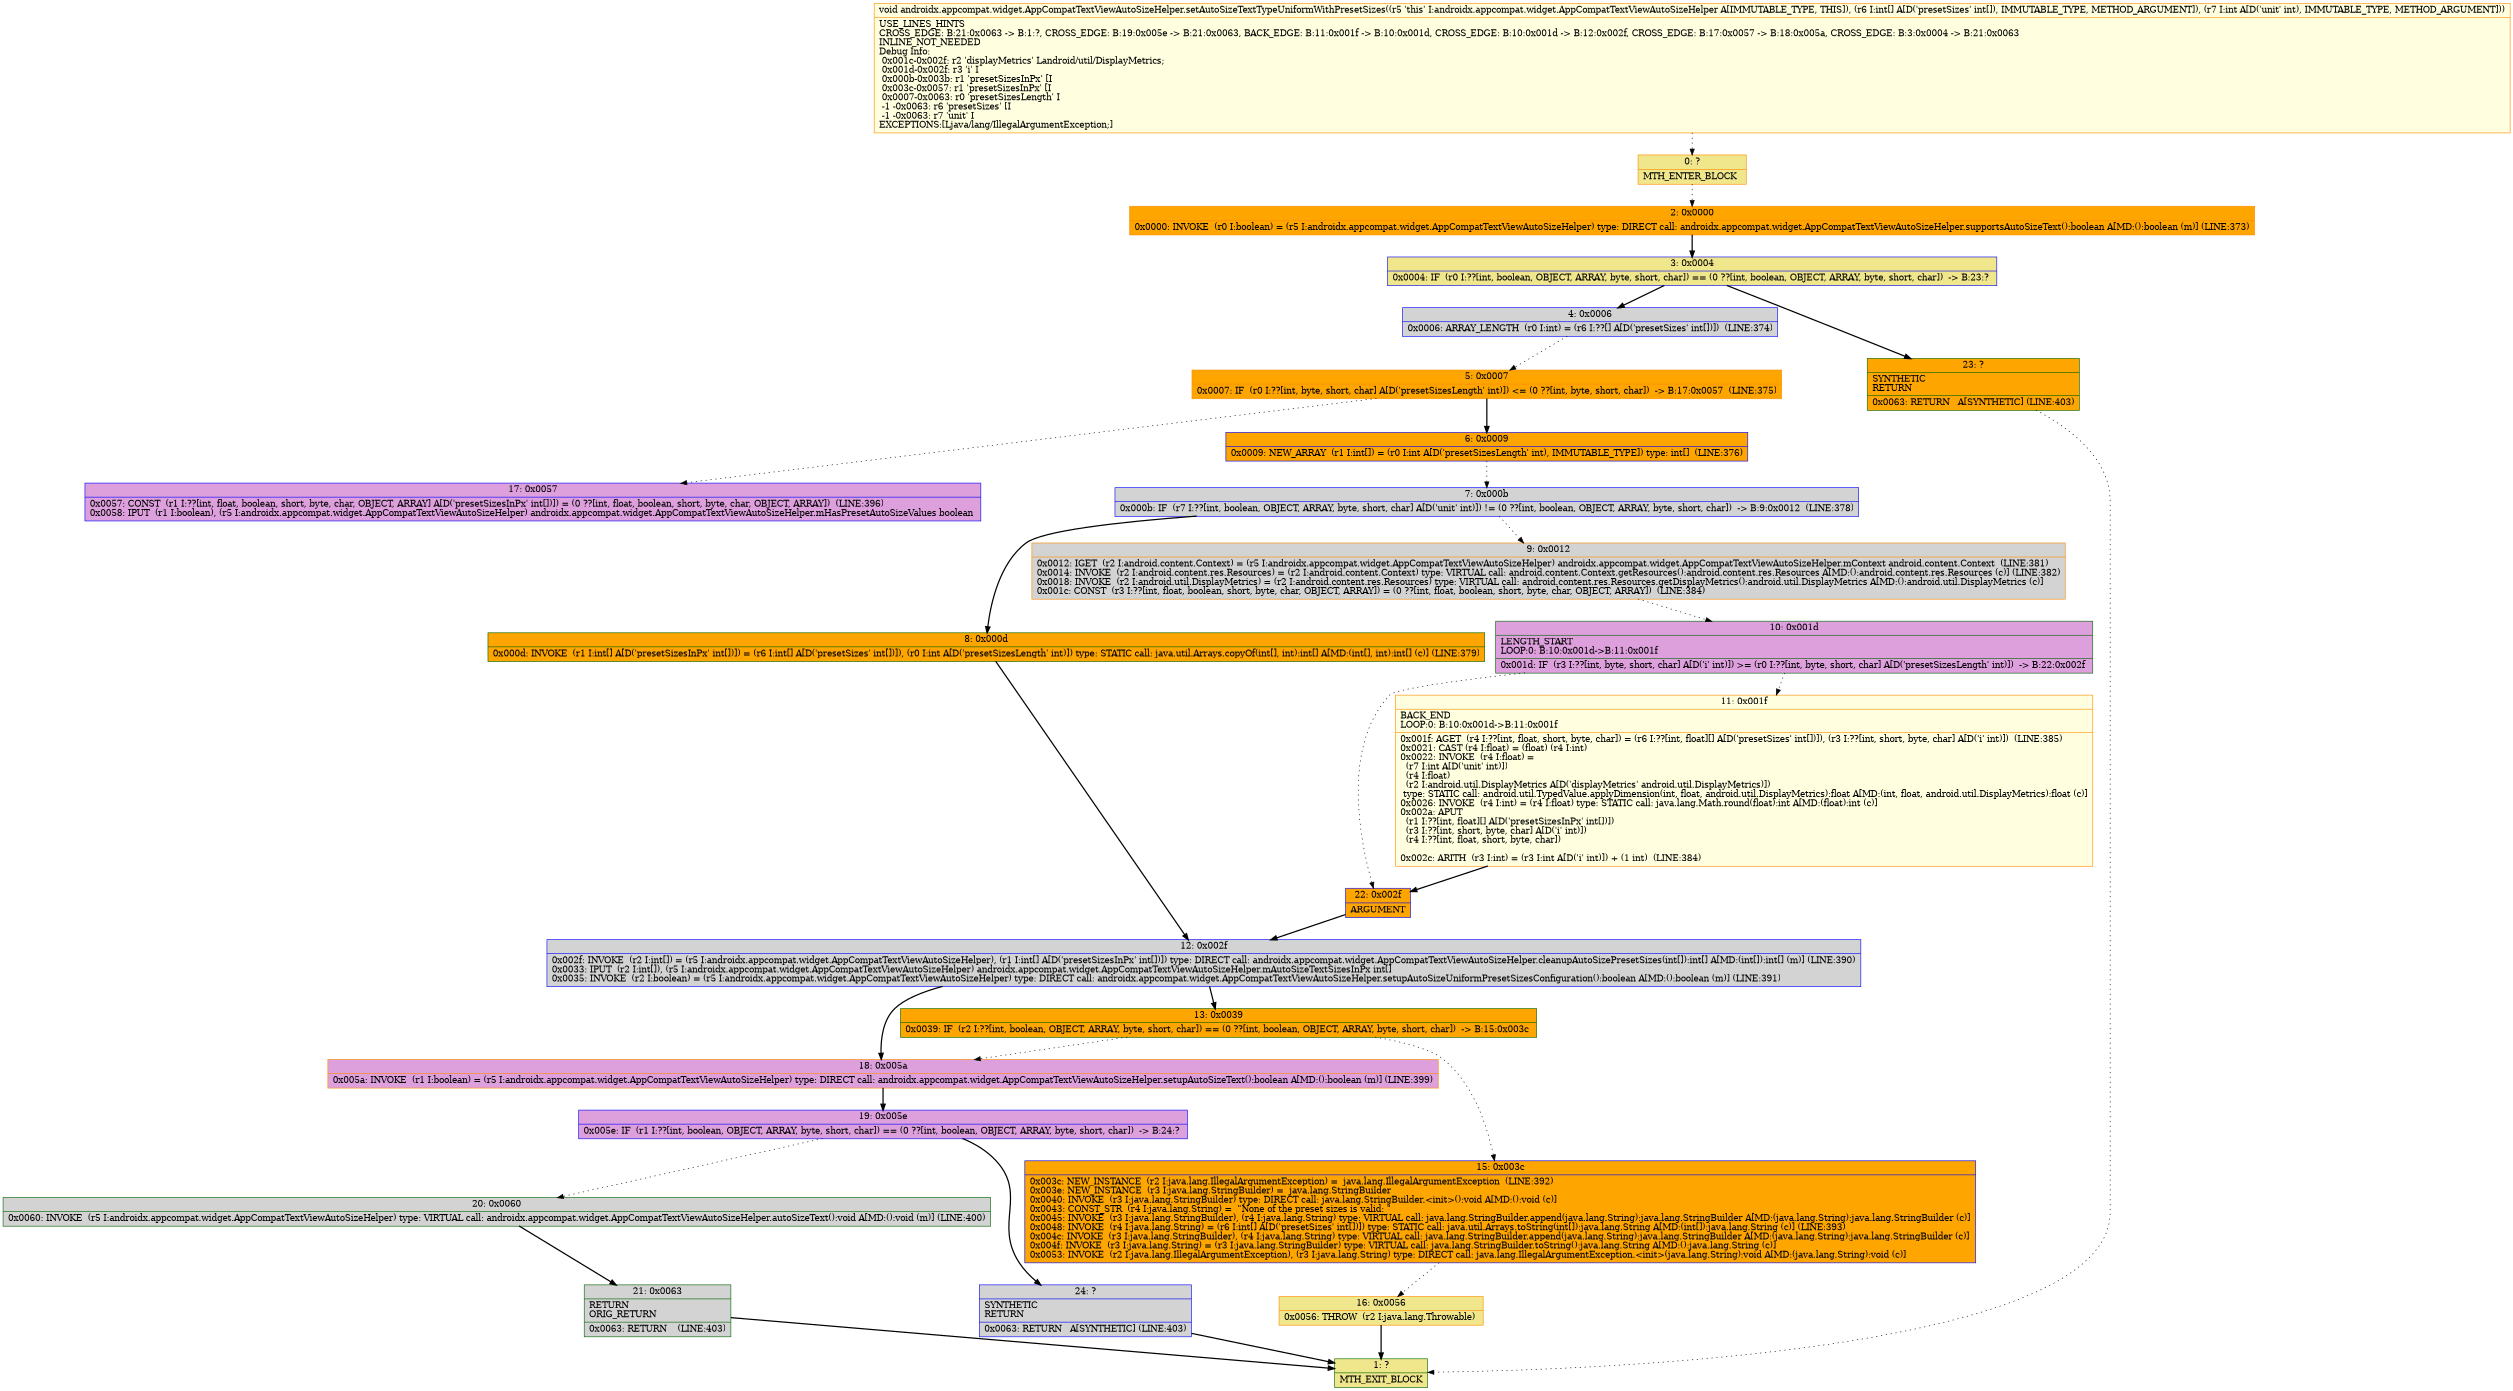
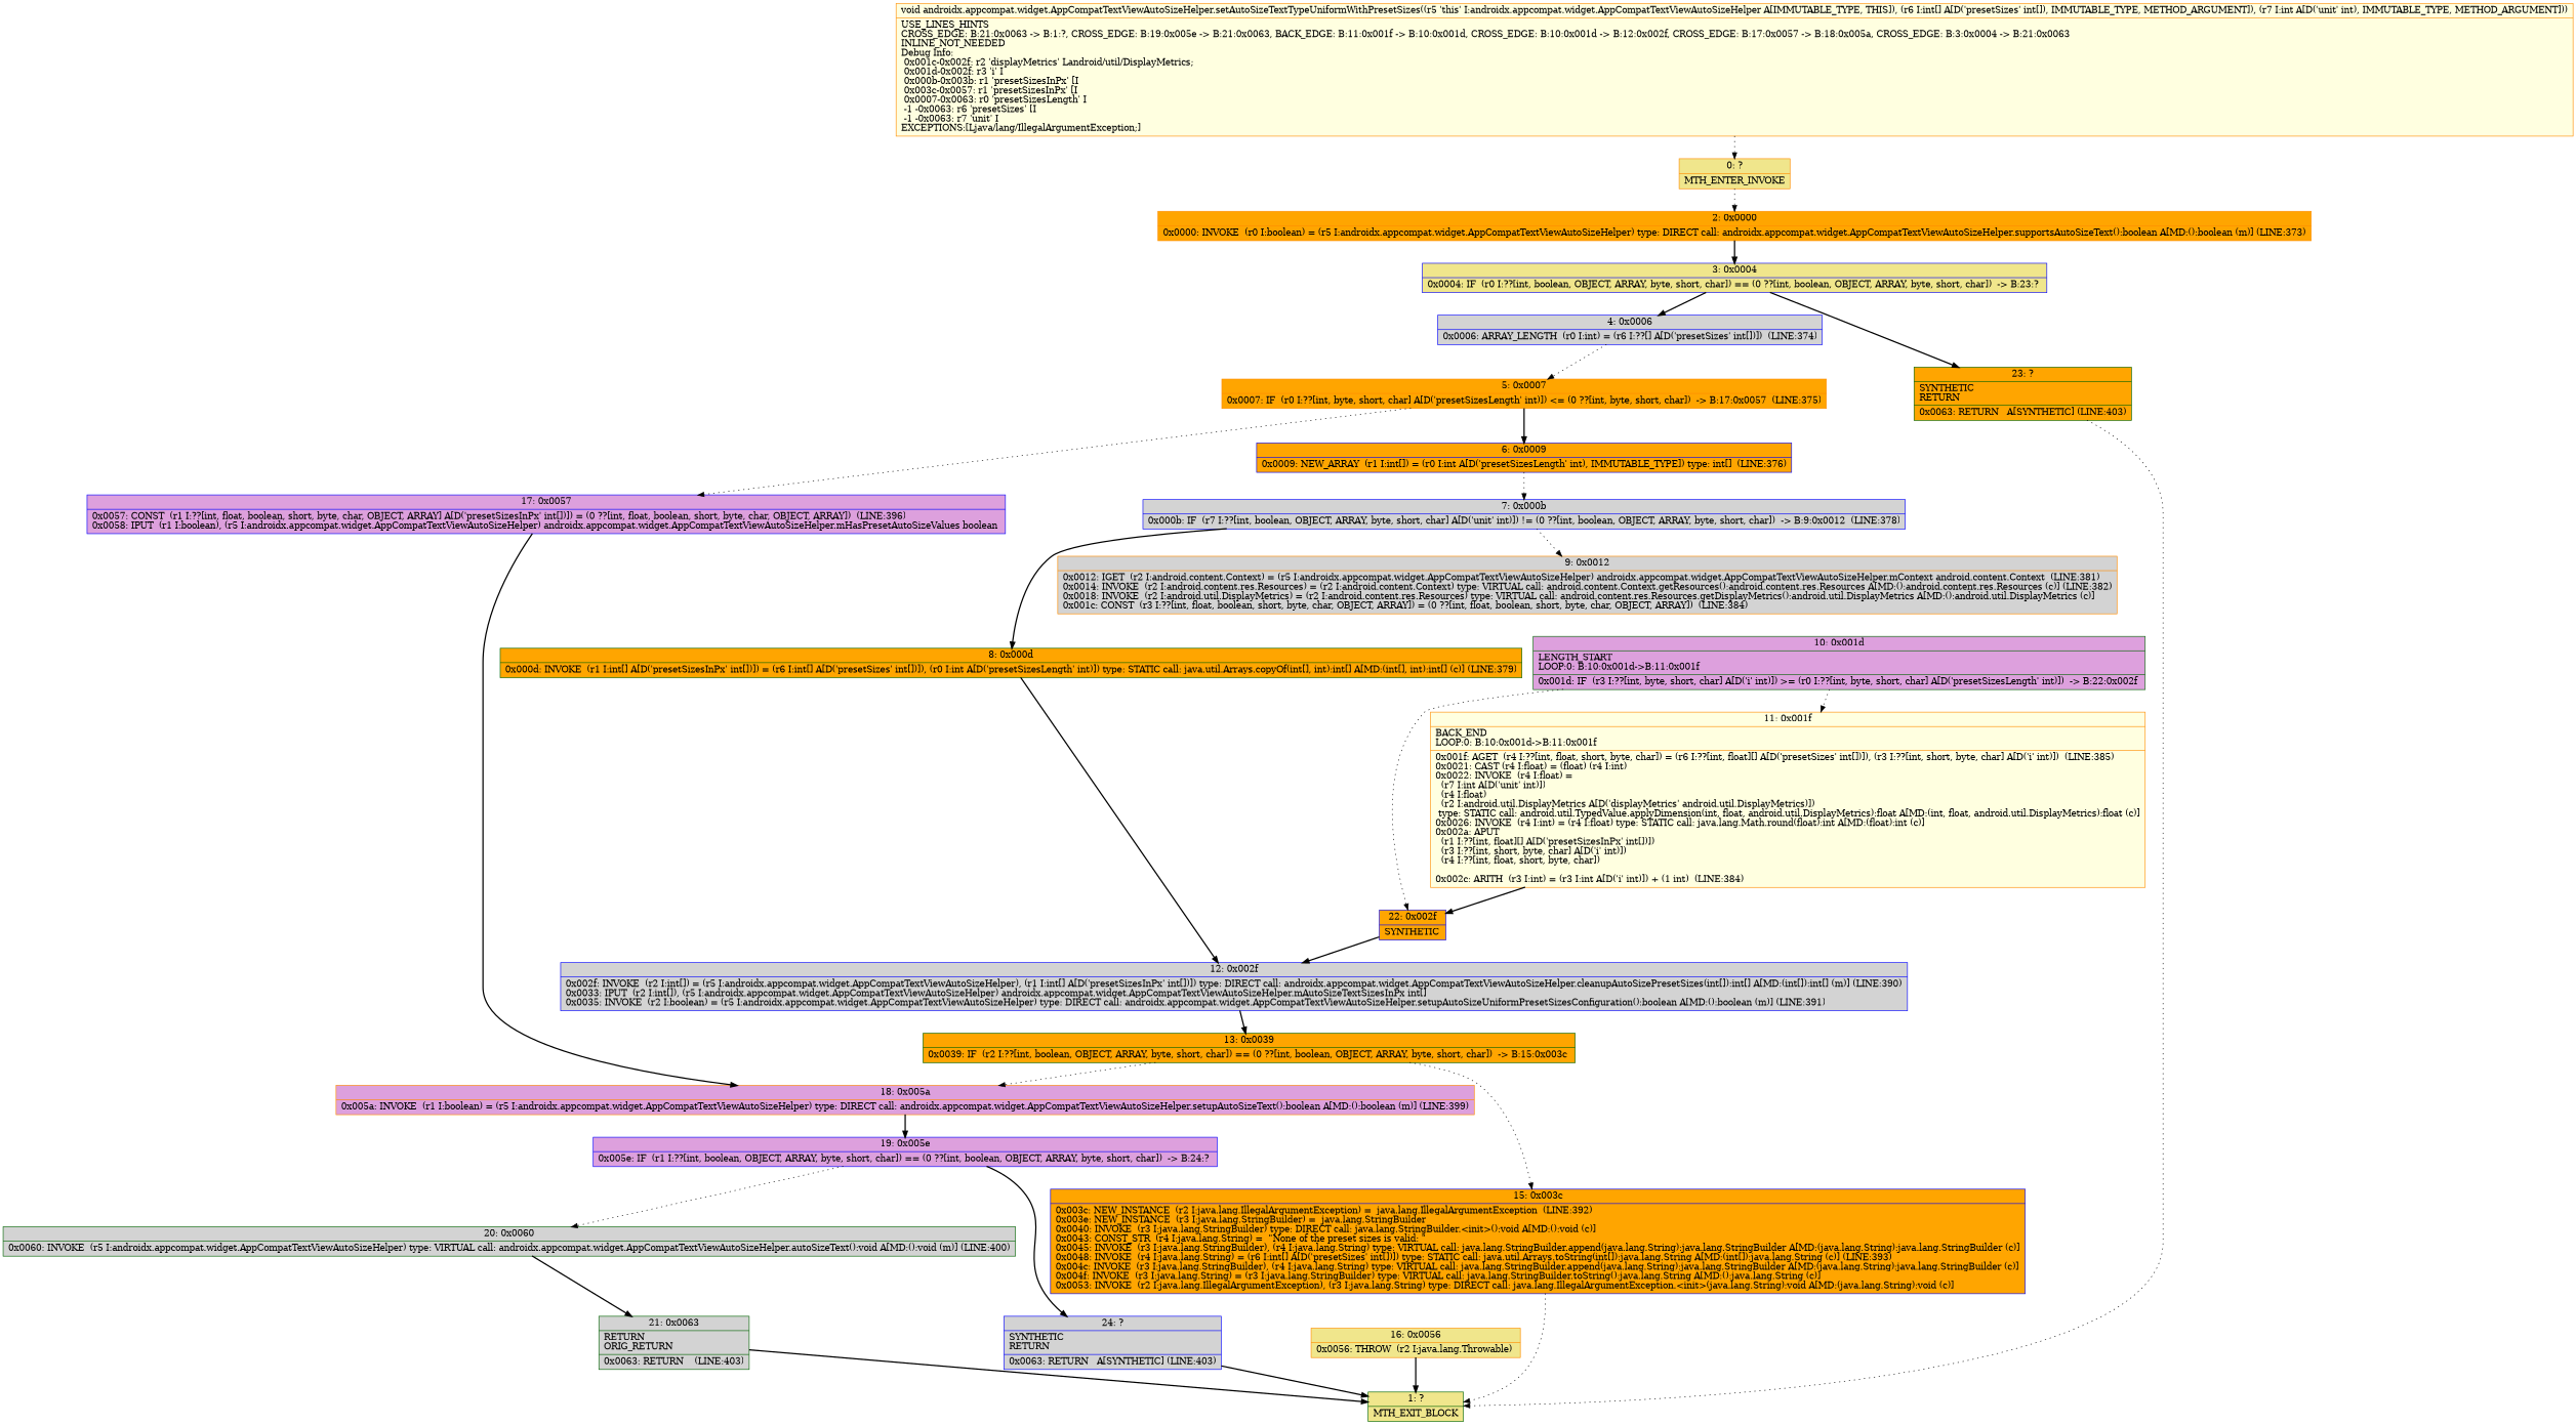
  digraph {
    node [color=blue fillcolor=orange shape=record style=filled]
    edge [style=bold]
-   n1 [color=darkorange fillcolor=khaki label="{0\:\ ?|MTH_ENTER_BLOCK\l}"]
+   n1 [color=darkorange fillcolor=khaki label="{0\:\ ?|MTH_ENTER_INVOKE\l}"]
    n2 [color=darkorange label="{2\:\ 0x0000|0x0000: INVOKE  (r0 I:boolean) = (r5 I:androidx.appcompat.widget.AppCompatTextViewAutoSizeHelper) type: DIRECT call: androidx.appcompat.widget.AppCompatTextViewAutoSizeHelper.supportsAutoSizeText():boolean A[MD:():boolean (m)] (LINE:373)\l}"]
    n3 [fillcolor=khaki label="{3\:\ 0x0004|0x0004: IF  (r0 I:??[int, boolean, OBJECT, ARRAY, byte, short, char]) == (0 ??[int, boolean, OBJECT, ARRAY, byte, short, char])  \-\> B:23:? \l}"]
    n4 [fillcolor=lightgrey label="{4\:\ 0x0006|0x0006: ARRAY_LENGTH  (r0 I:int) = (r6 I:??[] A[D('presetSizes' int[])])  (LINE:374)\l}"]
    n5 [color=darkgreen label="{23\:\ ?|SYNTHETIC\lRETURN\l|0x0063: RETURN   A[SYNTHETIC] (LINE:403)\l}"]
    n6 [color=darkorange label="{5\:\ 0x0007|0x0007: IF  (r0 I:??[int, byte, short, char] A[D('presetSizesLength' int)]) \<= (0 ??[int, byte, short, char])  \-\> B:17:0x0057  (LINE:375)\l}"]
    n7 [color=darkgreen fillcolor=khaki label="{1\:\ ?|MTH_EXIT_BLOCK\l}"]
    n8 [label="{6\:\ 0x0009|0x0009: NEW_ARRAY  (r1 I:int[]) = (r0 I:int A[D('presetSizesLength' int), IMMUTABLE_TYPE]) type: int[]  (LINE:376)\l}"]
    n9 [fillcolor=plum label="{17\:\ 0x0057|0x0057: CONST  (r1 I:??[int, float, boolean, short, byte, char, OBJECT, ARRAY] A[D('presetSizesInPx' int[])]) = (0 ??[int, float, boolean, short, byte, char, OBJECT, ARRAY])  (LINE:396)\l0x0058: IPUT  (r1 I:boolean), (r5 I:androidx.appcompat.widget.AppCompatTextViewAutoSizeHelper) androidx.appcompat.widget.AppCompatTextViewAutoSizeHelper.mHasPresetAutoSizeValues boolean \l}"]
    n10 [fillcolor=lightgrey label="{7\:\ 0x000b|0x000b: IF  (r7 I:??[int, boolean, OBJECT, ARRAY, byte, short, char] A[D('unit' int)]) != (0 ??[int, boolean, OBJECT, ARRAY, byte, short, char])  \-\> B:9:0x0012  (LINE:378)\l}"]
    n11 [color=darkorange fillcolor=plum label="{18\:\ 0x005a|0x005a: INVOKE  (r1 I:boolean) = (r5 I:androidx.appcompat.widget.AppCompatTextViewAutoSizeHelper) type: DIRECT call: androidx.appcompat.widget.AppCompatTextViewAutoSizeHelper.setupAutoSizeText():boolean A[MD:():boolean (m)] (LINE:399)\l}"]
    n12 [color=darkgreen label="{8\:\ 0x000d|0x000d: INVOKE  (r1 I:int[] A[D('presetSizesInPx' int[])]) = (r6 I:int[] A[D('presetSizes' int[])]), (r0 I:int A[D('presetSizesLength' int)]) type: STATIC call: java.util.Arrays.copyOf(int[], int):int[] A[MD:(int[], int):int[] (c)] (LINE:379)\l}"]
    n13 [color=darkorange fillcolor=lightgrey label="{9\:\ 0x0012|0x0012: IGET  (r2 I:android.content.Context) = (r5 I:androidx.appcompat.widget.AppCompatTextViewAutoSizeHelper) androidx.appcompat.widget.AppCompatTextViewAutoSizeHelper.mContext android.content.Context  (LINE:381)\l0x0014: INVOKE  (r2 I:android.content.res.Resources) = (r2 I:android.content.Context) type: VIRTUAL call: android.content.Context.getResources():android.content.res.Resources A[MD:():android.content.res.Resources (c)] (LINE:382)\l0x0018: INVOKE  (r2 I:android.util.DisplayMetrics) = (r2 I:android.content.res.Resources) type: VIRTUAL call: android.content.res.Resources.getDisplayMetrics():android.util.DisplayMetrics A[MD:():android.util.DisplayMetrics (c)]\l0x001c: CONST  (r3 I:??[int, float, boolean, short, byte, char, OBJECT, ARRAY]) = (0 ??[int, float, boolean, short, byte, char, OBJECT, ARRAY])  (LINE:384)\l}"]
    n14 [fillcolor=lightgrey label="{12\:\ 0x002f|0x002f: INVOKE  (r2 I:int[]) = (r5 I:androidx.appcompat.widget.AppCompatTextViewAutoSizeHelper), (r1 I:int[] A[D('presetSizesInPx' int[])]) type: DIRECT call: androidx.appcompat.widget.AppCompatTextViewAutoSizeHelper.cleanupAutoSizePresetSizes(int[]):int[] A[MD:(int[]):int[] (m)] (LINE:390)\l0x0033: IPUT  (r2 I:int[]), (r5 I:androidx.appcompat.widget.AppCompatTextViewAutoSizeHelper) androidx.appcompat.widget.AppCompatTextViewAutoSizeHelper.mAutoSizeTextSizesInPx int[] \l0x0035: INVOKE  (r2 I:boolean) = (r5 I:androidx.appcompat.widget.AppCompatTextViewAutoSizeHelper) type: DIRECT call: androidx.appcompat.widget.AppCompatTextViewAutoSizeHelper.setupAutoSizeUniformPresetSizesConfiguration():boolean A[MD:():boolean (m)] (LINE:391)\l}"]
    n15 [color=darkgreen fillcolor=plum label="{10\:\ 0x001d|LENGTH_START\lLOOP:0: B:10:0x001d\-\>B:11:0x001f\l|0x001d: IF  (r3 I:??[int, byte, short, char] A[D('i' int)]) \>= (r0 I:??[int, byte, short, char] A[D('presetSizesLength' int)])  \-\> B:22:0x002f \l}"]
    n16 [color=darkgreen label="{13\:\ 0x0039|0x0039: IF  (r2 I:??[int, boolean, OBJECT, ARRAY, byte, short, char]) == (0 ??[int, boolean, OBJECT, ARRAY, byte, short, char])  \-\> B:15:0x003c \l}"]
    n17 [label="{15\:\ 0x003c|0x003c: NEW_INSTANCE  (r2 I:java.lang.IllegalArgumentException) =  java.lang.IllegalArgumentException  (LINE:392)\l0x003e: NEW_INSTANCE  (r3 I:java.lang.StringBuilder) =  java.lang.StringBuilder \l0x0040: INVOKE  (r3 I:java.lang.StringBuilder) type: DIRECT call: java.lang.StringBuilder.\<init\>():void A[MD:():void (c)]\l0x0043: CONST_STR  (r4 I:java.lang.String) =  \"None of the preset sizes is valid: \" \l0x0045: INVOKE  (r3 I:java.lang.StringBuilder), (r4 I:java.lang.String) type: VIRTUAL call: java.lang.StringBuilder.append(java.lang.String):java.lang.StringBuilder A[MD:(java.lang.String):java.lang.StringBuilder (c)]\l0x0048: INVOKE  (r4 I:java.lang.String) = (r6 I:int[] A[D('presetSizes' int[])]) type: STATIC call: java.util.Arrays.toString(int[]):java.lang.String A[MD:(int[]):java.lang.String (c)] (LINE:393)\l0x004c: INVOKE  (r3 I:java.lang.StringBuilder), (r4 I:java.lang.String) type: VIRTUAL call: java.lang.StringBuilder.append(java.lang.String):java.lang.StringBuilder A[MD:(java.lang.String):java.lang.StringBuilder (c)]\l0x004f: INVOKE  (r3 I:java.lang.String) = (r3 I:java.lang.StringBuilder) type: VIRTUAL call: java.lang.StringBuilder.toString():java.lang.String A[MD:():java.lang.String (c)]\l0x0053: INVOKE  (r2 I:java.lang.IllegalArgumentException), (r3 I:java.lang.String) type: DIRECT call: java.lang.IllegalArgumentException.\<init\>(java.lang.String):void A[MD:(java.lang.String):void (c)]\l}"]
    n18 [color=darkorange fillcolor=khaki label="{16\:\ 0x0056|0x0056: THROW  (r2 I:java.lang.Throwable) \l}"]
    n19 [fillcolor=plum label="{19\:\ 0x005e|0x005e: IF  (r1 I:??[int, boolean, OBJECT, ARRAY, byte, short, char]) == (0 ??[int, boolean, OBJECT, ARRAY, byte, short, char])  \-\> B:24:? \l}"]
    n20 [color=darkgreen fillcolor=lightgrey label="{20\:\ 0x0060|0x0060: INVOKE  (r5 I:androidx.appcompat.widget.AppCompatTextViewAutoSizeHelper) type: VIRTUAL call: androidx.appcompat.widget.AppCompatTextViewAutoSizeHelper.autoSizeText():void A[MD:():void (m)] (LINE:400)\l}"]
    n21 [fillcolor=lightgrey label="{24\:\ ?|SYNTHETIC\lRETURN\l|0x0063: RETURN   A[SYNTHETIC] (LINE:403)\l}"]
    n22 [color=darkgreen fillcolor=lightgrey label="{21\:\ 0x0063|RETURN\lORIG_RETURN\l|0x0063: RETURN    (LINE:403)\l}"]
    n23 [color=darkorange fillcolor=lightyellow label="{11\:\ 0x001f|BACK_END\lLOOP:0: B:10:0x001d\-\>B:11:0x001f\l|0x001f: AGET  (r4 I:??[int, float, short, byte, char]) = (r6 I:??[int, float][] A[D('presetSizes' int[])]), (r3 I:??[int, short, byte, char] A[D('i' int)])  (LINE:385)\l0x0021: CAST (r4 I:float) = (float) (r4 I:int) \l0x0022: INVOKE  (r4 I:float) = \l  (r7 I:int A[D('unit' int)])\l  (r4 I:float)\l  (r2 I:android.util.DisplayMetrics A[D('displayMetrics' android.util.DisplayMetrics)])\l type: STATIC call: android.util.TypedValue.applyDimension(int, float, android.util.DisplayMetrics):float A[MD:(int, float, android.util.DisplayMetrics):float (c)]\l0x0026: INVOKE  (r4 I:int) = (r4 I:float) type: STATIC call: java.lang.Math.round(float):int A[MD:(float):int (c)]\l0x002a: APUT  \l  (r1 I:??[int, float][] A[D('presetSizesInPx' int[])])\l  (r3 I:??[int, short, byte, char] A[D('i' int)])\l  (r4 I:??[int, float, short, byte, char])\l \l0x002c: ARITH  (r3 I:int) = (r3 I:int A[D('i' int)]) + (1 int)  (LINE:384)\l}"]
-   n24 [label="{22\:\ 0x002f|ARGUMENT\l}"]
+   n24 [label="{22\:\ 0x002f|SYNTHETIC\l}"]
    n25 [color=darkorange fillcolor=lightyellow label="{void androidx.appcompat.widget.AppCompatTextViewAutoSizeHelper.setAutoSizeTextTypeUniformWithPresetSizes((r5 'this' I:androidx.appcompat.widget.AppCompatTextViewAutoSizeHelper A[IMMUTABLE_TYPE, THIS]), (r6 I:int[] A[D('presetSizes' int[]), IMMUTABLE_TYPE, METHOD_ARGUMENT]), (r7 I:int A[D('unit' int), IMMUTABLE_TYPE, METHOD_ARGUMENT]))  | USE_LINES_HINTS\lCROSS_EDGE: B:21:0x0063 \-\> B:1:?, CROSS_EDGE: B:19:0x005e \-\> B:21:0x0063, BACK_EDGE: B:11:0x001f \-\> B:10:0x001d, CROSS_EDGE: B:10:0x001d \-\> B:12:0x002f, CROSS_EDGE: B:17:0x0057 \-\> B:18:0x005a, CROSS_EDGE: B:3:0x0004 \-\> B:21:0x0063\lINLINE_NOT_NEEDED\lDebug Info:\l  0x001c\-0x002f: r2 'displayMetrics' Landroid\/util\/DisplayMetrics;\l  0x001d\-0x002f: r3 'i' I\l  0x000b\-0x003b: r1 'presetSizesInPx' [I\l  0x003c\-0x0057: r1 'presetSizesInPx' [I\l  0x0007\-0x0063: r0 'presetSizesLength' I\l  \-1 \-0x0063: r6 'presetSizes' [I\l  \-1 \-0x0063: r7 'unit' I\lEXCEPTIONS:[Ljava\/lang\/IllegalArgumentException;]\l}"]
    n1 -> n2 [style=dotted]
    n2 -> n3
    n3 -> n4
    n3 -> n5
    n4 -> n6 [style=dotted]
    n5 -> n7 [style=dotted]
    n6 -> n8
    n6 -> n9 [style=dotted]
    n8 -> n10 [style=dotted]
-   n14 -> n11
+   n9 -> n11
    n10 -> n12
    n10 -> n13 [style=dotted]
    n11 -> n19
    n12 -> n14
-   n13 -> n15 [style=dotted]
    n14 -> n16
    n15 -> n23 [style=dotted]
    n15 -> n24 [style=dotted]
    n16 -> n11 [style=dotted]
    n16 -> n17 [style=dotted]
-   n17 -> n18 [style=dotted]
+   n17 -> n7 [style=dotted]
    n18 -> n7
    n19 -> n20 [style=dotted]
    n19 -> n21
    n20 -> n22
    n21 -> n7
    n22 -> n7
    n23 -> n24
    n24 -> n14
    n25 -> n1 [style=dotted]
  }
